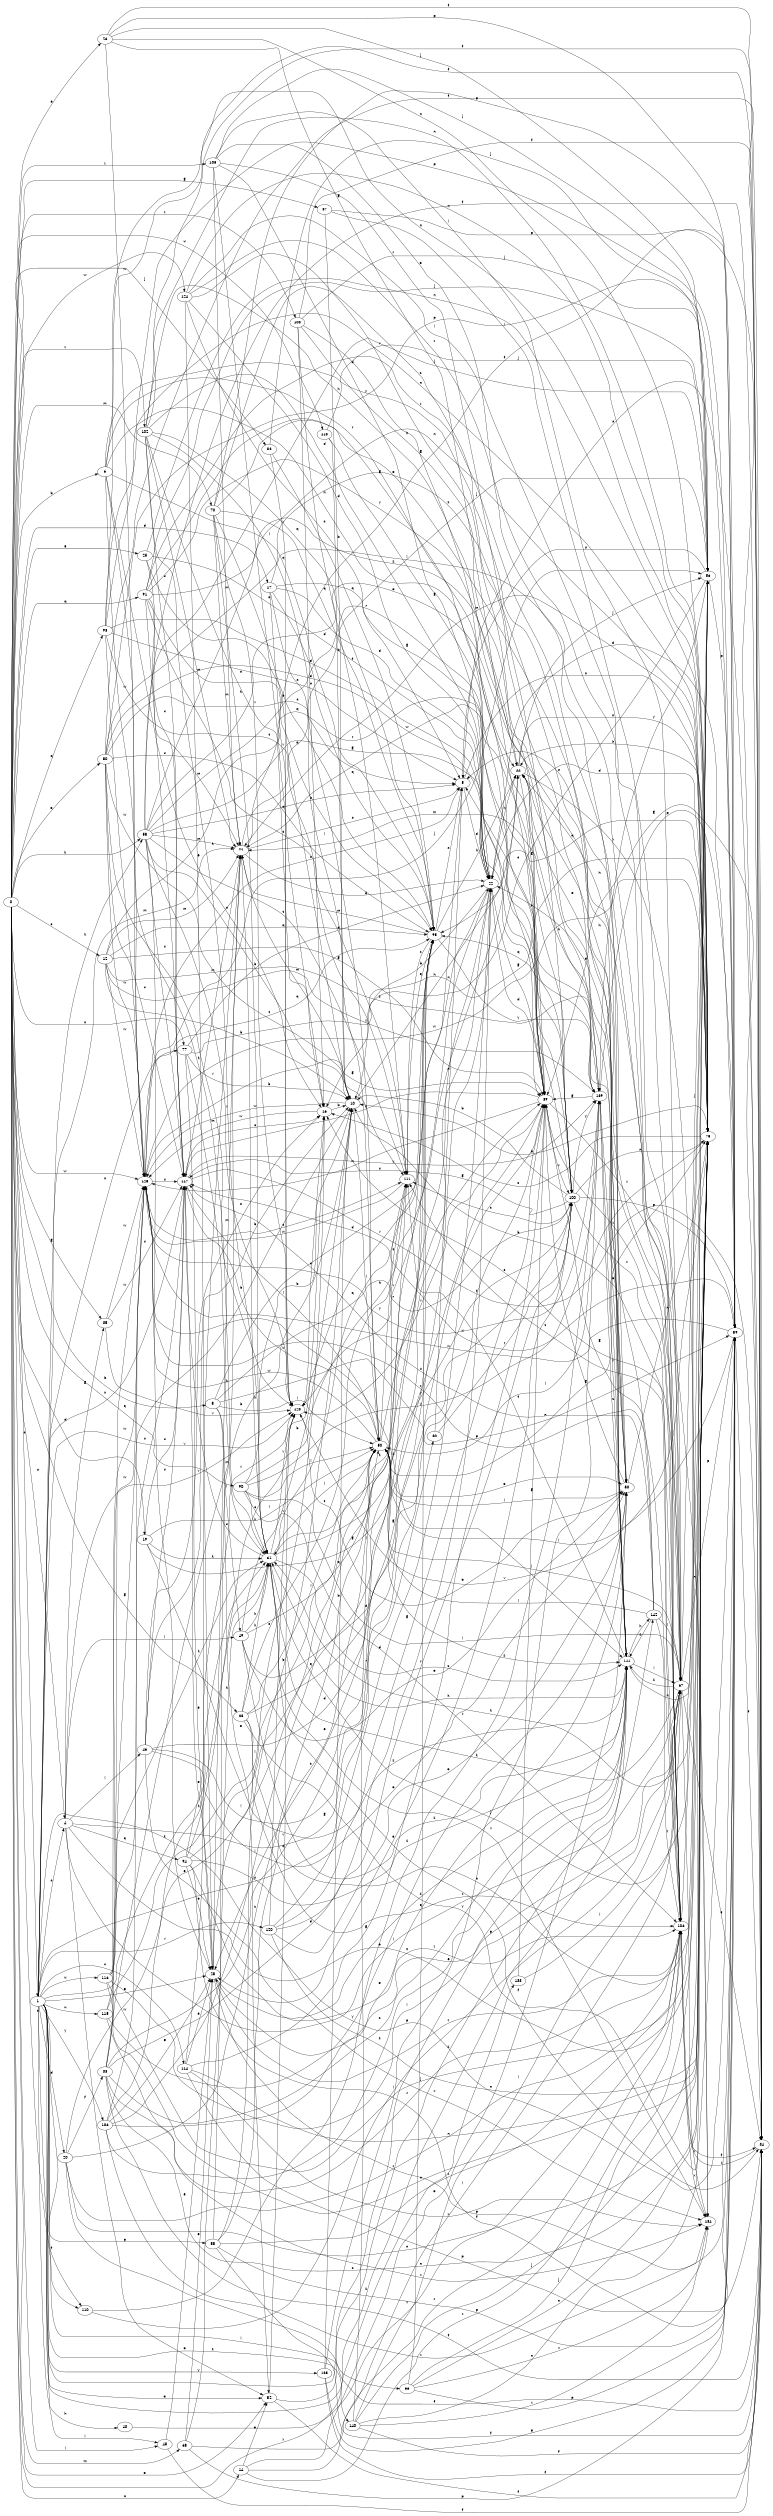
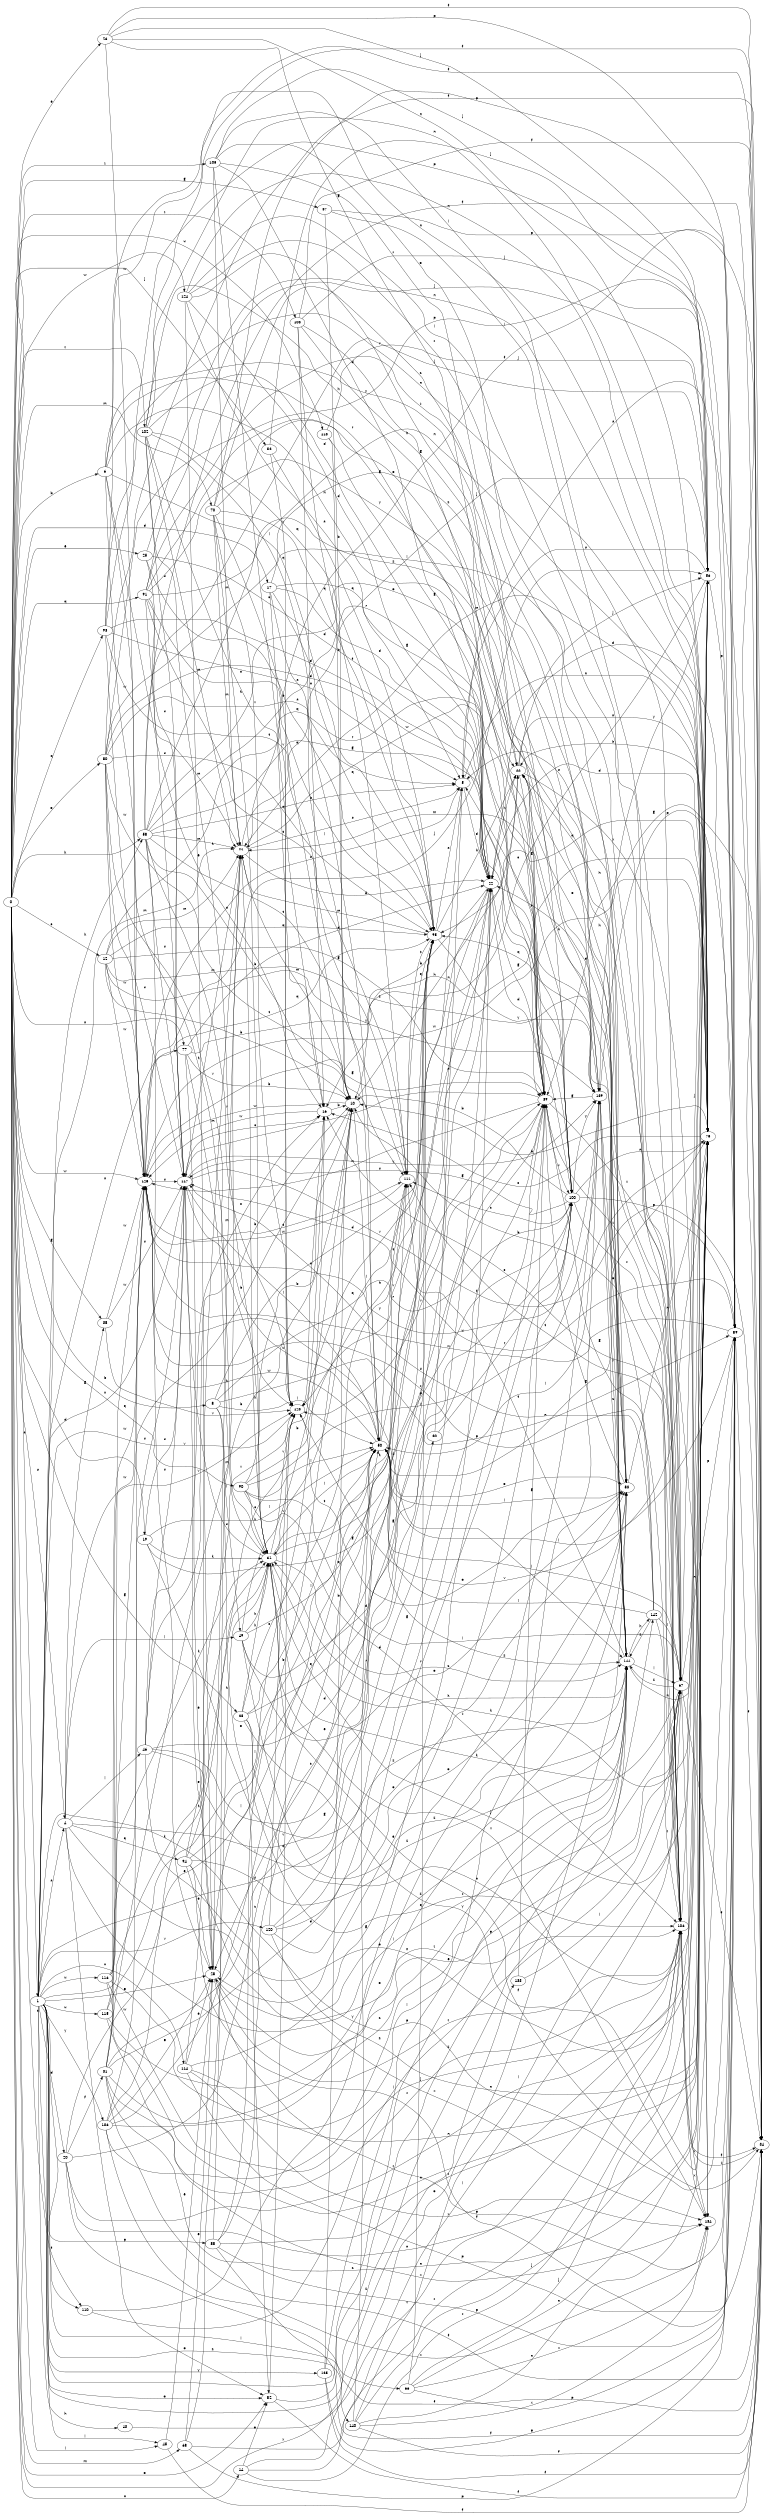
  strict digraph {
    fontname=Lato
    rankdir=LR
    node [fontname=Lato]
    edge [fontname=Lato]
    0
    1
    4
    6
    8
    12
    14
    17
    19
    25
    26
    35
    37
    38
    45
    53
    58
    68
    70
    77
    80
    82
    90
    91
    93
    102
    103
    105
    110
    113
    124
    128
    133
    20
    28
    30
    43
    61
    66
    72
    88
    89
    114
    115
    116
    117
    120
    123
    135
    136
    140
    142
    144
    39
    46
    49
    67
    78
    94
    16
    44
    95
    100
    139
    22
    50
    10
    83
    106
    34
    56
    111
    5
-   33
+   33 [label=31]
    134
    0 -> 1 [label=a]
    0 -> 4 [label=a]
    0 -> 6 [label=b]
    0 -> 8 [label=b]
    0 -> 12 [label=c]
    0 -> 14 [label=c]
    0 -> 17 [label=d]
    0 -> 19 [label=d]
    0 -> 25 [label=e]
    0 -> 26 [label=e]
    0 -> 35 [label=g]
    0 -> 37 [label=g]
    0 -> 38 [label=g]
    0 -> 45 [label=i]
    0 -> 53 [label=j]
    0 -> 58 [label=k]
    0 -> 68 [label=m]
    0 -> 70 [label=m]
    0 -> 77 [label=n]
    0 -> 80 [label=o]
    0 -> 82 [label=o]
    0 -> 90 [label=q]
    0 -> 91 [label=q]
    0 -> 93 [label=q]
    0 -> 102 [label=s]
    0 -> 103 [label=s]
    0 -> 105 [label=s]
    0 -> 110 [label=t]
    0 -> 113 [label=u]
    0 -> 124 [label=w]
    0 -> 128 [label=w]
    0 -> 133 [label=x]
    1 -> 4 [label=a]
    1 -> 45 [label=i]
    1 -> 58 [label=k]
    1 -> 77 [label=n]
    1 -> 82 [label=o]
    1 -> 110 [label=t]
    1 -> 20 [label=d]
    1 -> 28 [label=e]
    1 -> 30 [label=f]
    1 -> 43 [label=h]
    1 -> 61 [label=k]
    1 -> 66 [label=l]
    1 -> 72 [label=m]
    1 -> 88 [label=p]
    1 -> 89 [label=p]
    1 -> 114 [label=u]
    1 -> 115 [label=u]
    1 -> 116 [label=u]
    1 -> 117 [label=u]
    1 -> 120 [label=v]
    1 -> 123 [label=v]
    1 -> 135 [label=y]
    1 -> 136 [label=y]
    1 -> 140 [label=z]
    1 -> 142 [label=z]
    1 -> 144 [label=z]
    4 -> 38 [label=g]
    4 -> 82 [label=o]
    4 -> 123 [label=v]
    4 -> 39 [label=g]
    4 -> 46 [label=i]
    4 -> 49 [label=i]
    4 -> 67 [label=l]
    4 -> 78 [label=n]
    4 -> 94 [label=q]
    6 -> 128 [label=w]
    6 -> 61 [label=k]
    6 -> 78 [label=n]
    6 -> 16 [label=c]
    6 -> 44 [label=h]
    6 -> 95 [label=q]
    6 -> 100 [label=r]
    6 -> 139 [label=y]
    8 -> 82 [label=o]
    8 -> 89 [label=p]
    8 -> 49 [label=i]
    8 -> 100 [label=r]
    8 -> 22 [label=d]
    8 -> 50 [label=i]
    12 -> 128 [label=w]
    12 -> 72 [label=m]
    12 -> 144 [label=z]
    12 -> 39 [label=g]
    12 -> 95 [label=q]
    12 -> 100 [label=r]
    12 -> 139 [label=y]
    12 -> 10 [label=b]
    14 -> 82 [label=o]
    14 -> 67 [label=l]
    14 -> 83 [label=o]
    14 -> 106 [label=s]
    17 -> 123 [label=v]
    17 -> 144 [label=z]
    17 -> 39 [label=g]
    17 -> 95 [label=q]
    17 -> 22 [label=d]
    17 -> 50 [label=i]
    19 -> 61 [label=k]
    19 -> 117 [label=u]
    19 -> 144 [label=z]
    19 -> 39 [label=g]
    19 -> 50 [label=i]
    25 -> 117 [label=u]
    25 -> 78 [label=n]
    25 -> 95 [label=q]
    25 -> 22 [label=d]
    26 -> 128 [label=w]
    26 -> 89 [label=p]
    26 -> 39 [label=g]
    26 -> 78 [label=n]
    26 -> 34 [label=f]
    26 -> 56 [label=j]
    35 -> 61 [label=k]
    35 -> 89 [label=p]
    35 -> 39 [label=g]
    35 -> 78 [label=n]
    35 -> 50 [label=i]
    35 -> 106 [label=s]
    35 -> 111 [label=t]
    37 -> 89 [label=p]
    37 -> 67 [label=l]
    37 -> 10 [label=b]
    38 -> 128 [label=w]
    38 -> 117 [label=u]
    38 -> 123 [label=v]
    45 -> 28 [label=e]
    45 -> 34 [label=f]
    53 -> 123 [label=v]
    53 -> 95 [label=q]
    53 -> 56 [label=j]
    58 -> 28 [label=e]
    58 -> 72 [label=m]
    58 -> 117 [label=u]
    58 -> 123 [label=v]
    58 -> 39 [label=g]
    58 -> 78 [label=n]
    58 -> 100 [label=r]
    58 -> 10 [label=b]
    58 -> 83 [label=o]
    58 -> 34 [label=f]
    58 -> 56 [label=j]
    58 -> 111 [label=t]
    58 -> 5 [label=a]
    68 -> 28 [label=e]
    68 -> 61 [label=k]
    68 -> 89 [label=p]
    68 -> 106 [label=s]
    70 -> 61 [label=k]
    70 -> 72 [label=m]
    70 -> 89 [label=p]
    70 -> 123 [label=v]
    70 -> 144 [label=z]
    70 -> 39 [label=g]
    70 -> 95 [label=q]
    70 -> 10 [label=b]
    77 -> 28 [label=e]
    77 -> 61 [label=k]
    77 -> 78 [label=n]
    77 -> 22 [label=d]
    77 -> 10 [label=b]
    80 -> 128 [label=w]
    80 -> 89 [label=p]
    80 -> 117 [label=u]
    80 -> 123 [label=v]
    80 -> 67 [label=l]
    80 -> 95 [label=q]
    80 -> 22 [label=d]
    80 -> 34 [label=f]
    80 -> 111 [label=t]
    80 -> 5 [label=a]
    82 -> 123 [label=v]
    82 -> 144 [label=z]
    82 -> 34 [label=f]
    90 -> 61 [label=k]
    90 -> 67 [label=l]
    90 -> 44 [label=h]
    90 -> 139 [label=y]
    90 -> 50 [label=i]
    90 -> 10 [label=b]
    90 -> 106 [label=s]
    91 -> 72 [label=m]
    91 -> 117 [label=u]
    91 -> 144 [label=z]
    91 -> 95 [label=q]
    91 -> 139 [label=y]
    91 -> 83 [label=o]
    91 -> 106 [label=s]
    91 -> 56 [label=j]
    91 -> 111 [label=t]
    93 -> 128 [label=w]
    93 -> 89 [label=p]
    93 -> 78 [label=n]
    93 -> 22 [label=d]
    93 -> 34 [label=f]
    93 -> 111 [label=t]
    93 -> 5 [label=a]
    102 -> 61 [label=k]
    102 -> 72 [label=m]
    102 -> 117 [label=u]
    102 -> 78 [label=n]
    102 -> 16 [label=c]
    102 -> 44 [label=h]
    102 -> 95 [label=q]
    102 -> 22 [label=d]
    102 -> 50 [label=i]
    102 -> 34 [label=f]
    103 -> 39 [label=g]
    103 -> 16 [label=c]
    103 -> 44 [label=h]
    103 -> 34 [label=f]
    103 -> 56 [label=j]
    103 -> 111 [label=t]
    105 -> 72 [label=m]
    105 -> 67 [label=l]
    105 -> 16 [label=c]
    105 -> 100 [label=r]
    105 -> 22 [label=d]
    105 -> 83 [label=o]
    105 -> 56 [label=j]
    110 -> 67 [label=l]
    110 -> 139 [label=y]
    113 -> 39 [label=g]
    113 -> 10 [label=b]
    113 -> 56 [label=j]
    124 -> 28 [label=e]
    124 -> 67 [label=l]
    124 -> 78 [label=n]
    124 -> 100 [label=r]
    124 -> 22 [label=d]
    124 -> 106 [label=s]
    124 -> 5 [label=a]
    128 -> 117 [label=u]
    128 -> 144 [label=z]
    128 -> 39 [label=g]
    128 -> 95 [label=q]
    128 -> 139 [label=y]
    128 -> 106 [label=s]
    128 -> 56 [label=j]
    128 -> 111 [label=t]
    128 -> 5 [label=a]
    133 -> 39 [label=g]
    133 -> 67 [label=l]
    20 -> 78 [label=n]
    20 -> 50 [label=i]
    20 -> 106 [label=s]
    20 -> 34 [label=f]
    20 -> 111 [label=t]
    20 -> 33 [label=f]
    28 -> 72 [label=m]
    28 -> 89 [label=p]
    28 -> 144 [label=z]
    28 -> 16 [label=c]
    28 -> 106 [label=s]
    30 -> 100 [label=r]
    30 -> 5 [label=a]
    43 -> 106 [label=s]
    61 -> 117 [label=u]
    61 -> 123 [label=v]
    61 -> 144 [label=z]
    61 -> 95 [label=q]
-   61 -> 100 [label=r]
+   61 -> 100 [label=p]
    61 -> 50 [label=i]
    61 -> 34 [label=f]
    61 -> 56 [label=j]
    61 -> 134 [label=x]
    66 -> 89 [label=p]
    66 -> 78 [label=n]
    66 -> 95 [label=q]
    66 -> 56 [label=j]
    66 -> 134 [label=x]
    72 -> 61 [label=k]
    72 -> 22 [label=d]
    72 -> 34 [label=f]
    72 -> 56 [label=j]
    72 -> 5 [label=a]
    88 -> 72 [label=m]
    88 -> 89 [label=p]
    88 -> 10 [label=b]
    88 -> 106 [label=s]
    88 -> 34 [label=f]
    88 -> 111 [label=t]
    89 -> 128 [label=w]
    89 -> 117 [label=u]
    89 -> 22 [label=d]
    89 -> 50 [label=i]
    89 -> 34 [label=f]
    114 -> 28 [label=e]
    114 -> 72 [label=m]
    114 -> 89 [label=p]
    114 -> 39 [label=g]
    114 -> 78 [label=n]
    114 -> 134 [label=x]
    115 -> 128 [label=w]
    115 -> 50 [label=i]
    115 -> 83 [label=o]
    115 -> 134 [label=x]
    116 -> 128 [label=w]
    116 -> 61 [label=k]
    116 -> 67 [label=l]
    116 -> 78 [label=n]
    116 -> 10 [label=b]
    116 -> 56 [label=j]
    117 -> 28 [label=e]
    117 -> 72 [label=m]
    117 -> 16 [label=c]
    117 -> 139 [label=y]
    117 -> 50 [label=i]
    117 -> 34 [label=f]
    120 -> 123 [label=v]
    120 -> 39 [label=g]
    120 -> 78 [label=n]
    120 -> 100 [label=r]
    120 -> 22 [label=d]
    120 -> 83 [label=o]
    123 -> 16 [label=c]
    123 -> 83 [label=o]
    135 -> 89 [label=p]
    135 -> 139 [label=y]
    135 -> 10 [label=b]
    135 -> 34 [label=f]
    136 -> 128 [label=w]
    136 -> 28 [label=e]
    136 -> 61 [label=k]
    136 -> 144 [label=z]
    136 -> 50 [label=i]
    136 -> 83 [label=o]
    136 -> 134 [label=x]
    140 -> 67 [label=l]
    140 -> 78 [label=n]
    140 -> 50 [label=i]
    140 -> 34 [label=f]
    140 -> 56 [label=j]
    140 -> 134 [label=x]
    142 -> 117 [label=u]
    142 -> 144 [label=z]
    142 -> 39 [label=g]
    142 -> 67 [label=l]
    142 -> 50 [label=i]
    142 -> 106 [label=s]
    142 -> 5 [label=a]
    144 -> 61 [label=k]
    144 -> 72 [label=m]
    144 -> 142 [label=h]
    144 -> 67 [label=l]
    144 -> 78 [label=n]
    144 -> 139 [label=y]
    144 -> 111 [label=t]
    39 -> 128 [label=w]
    39 -> 117 [label=u]
    39 -> 123 [label=v]
    39 -> 100 [label=r]
    39 -> 22 [label=d]
    39 -> 106 [label=s]
    39 -> 134 [label=x]
    46 -> 117 [label=u]
    46 -> 16 [label=c]
    46 -> 100 [label=r]
    46 -> 22 [label=d]
    46 -> 10 [label=b]
    46 -> 83 [label=o]
    46 -> 134 [label=x]
    49 -> 61 [label=k]
    49 -> 144 [label=z]
    49 -> 95 [label=q]
    49 -> 22 [label=d]
    49 -> 10 [label=b]
    49 -> 83 [label=o]
    67 -> 28 [label=e]
    67 -> 61 [label=k]
    67 -> 89 [label=p]
    67 -> 144 [label=z]
    67 -> 16 [label=c]
    67 -> 44 [label=h]
    67 -> 22 [label=d]
    67 -> 34 [label=f]
    67 -> 56 [label=j]
    67 -> 134 [label=x]
    78 -> 128 [label=w]
    78 -> 72 [label=m]
    78 -> 123 [label=v]
    78 -> 16 [label=c]
    78 -> 44 [label=h]
    78 -> 95 [label=q]
    78 -> 22 [label=d]
    78 -> 50 [label=i]
    78 -> 10 [label=b]
    94 -> 28 [label=e]
    94 -> 123 [label=v]
    94 -> 144 [label=z]
    94 -> 16 [label=c]
    94 -> 95 [label=q]
    94 -> 106 [label=s]
    94 -> 34 [label=f]
    16 -> 128 [label=w]
    16 -> 10 [label=b]
    44 -> 39 [label=g]
    44 -> 78 [label=n]
    44 -> 83 [label=o]
    44 -> 56 [label=j]
    44 -> 134 [label=x]
    95 -> 28 [label=e]
    95 -> 72 [label=m]
    95 -> 44 [label=h]
    95 -> 139 [label=y]
    95 -> 111 [label=t]
    95 -> 5 [label=a]
    100 -> 28 [label=e]
    100 -> 72 [label=w]
    100 -> 89 [label=p]
    100 -> 117 [label=u]
    100 -> 78 [label=n]
    100 -> 139 [label=y]
    100 -> 10 [label=b]
    100 -> 106 [label=s]
    100 -> 111 [label=t]
    139 -> 89 [label=p]
    139 -> 144 [label=z]
    139 -> 39 [label=g]
    139 -> 44 [label=h]
    139 -> 95 [label=q]
    139 -> 83 [label=o]
    139 -> 5 [label=a]
    22 -> 61 [label=k]
    22 -> 123 [label=v]
    22 -> 39 [label=g]
    22 -> 44 [label=h]
    22 -> 10 [label=b]
    50 -> 128 [label=w]
    50 -> 117 [label=u]
    50 -> 144 [label=z]
    50 -> 39 [label=g]
    50 -> 67 [label=l]
    50 -> 78 [label=n]
    50 -> 83 [label=o]
    50 -> 111 [label=t]
    10 -> 128 [label=w]
    10 -> 72 [label=m]
    10 -> 44 [label=h]
    10 -> 50 [label=i]
    83 -> 39 [label=g]
    83 -> 78 [label=n]
    83 -> 50 [label=i]
    106 -> 78 [label=n]
    106 -> 44 [label=h]
    106 -> 10 [label=b]
    106 -> 34 [label=f]
    106 -> 111 [label=t]
    106 -> 134 [label=x]
    34 -> 39 [label=g]
    34 -> 106 [label=s]
    34 -> 5 [label=a]
    56 -> 61 [label=k]
    56 -> 89 [label=p]
    56 -> 16 [label=c]
    56 -> 139 [label=y]
    56 -> 5 [label=a]
    111 -> 128 [label=w]
    111 -> 95 [label=q]
    5 -> 123 [label=v]
    5 -> 78 [label=n]
    5 -> 22 [label=d]
    33 -> 128 [label=w]
    33 -> 117 [label=u]
    33 -> 144 [label=z]
    33 -> 78 [label=n]
    33 -> 95 [label=q]
    33 -> 22 [label=d]
    33 -> 10 [label=b]
    33 -> 106 [label=s]
    33 -> 34 [label=f]
  }
